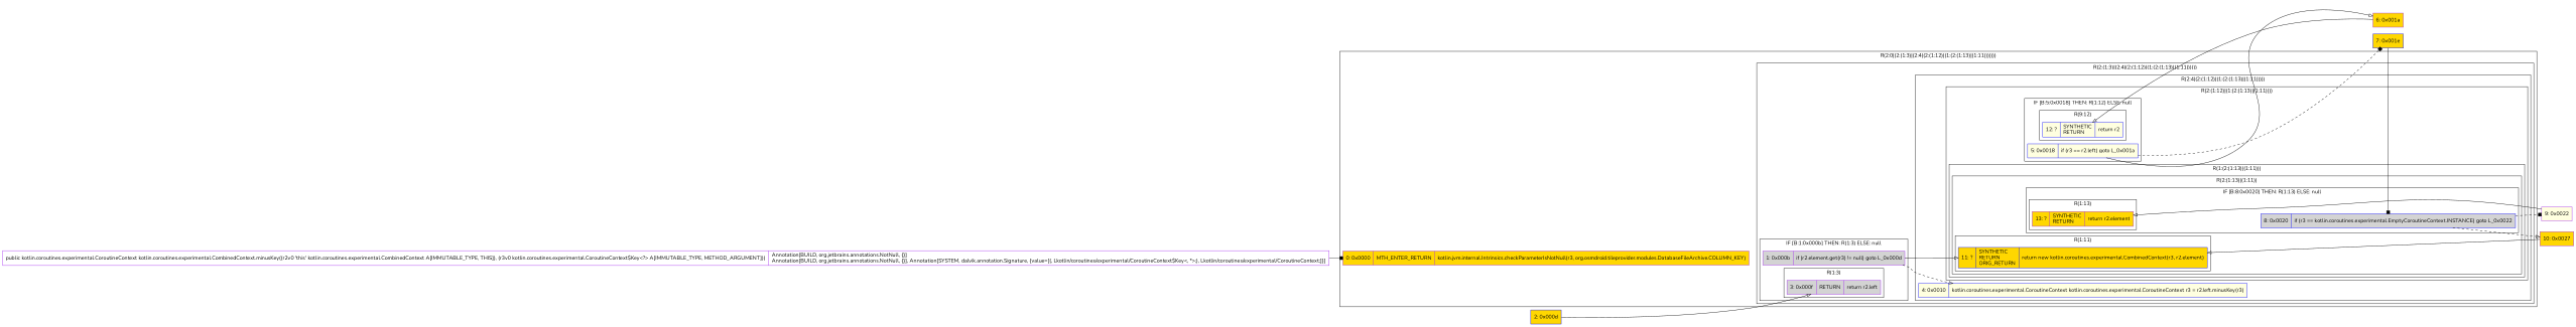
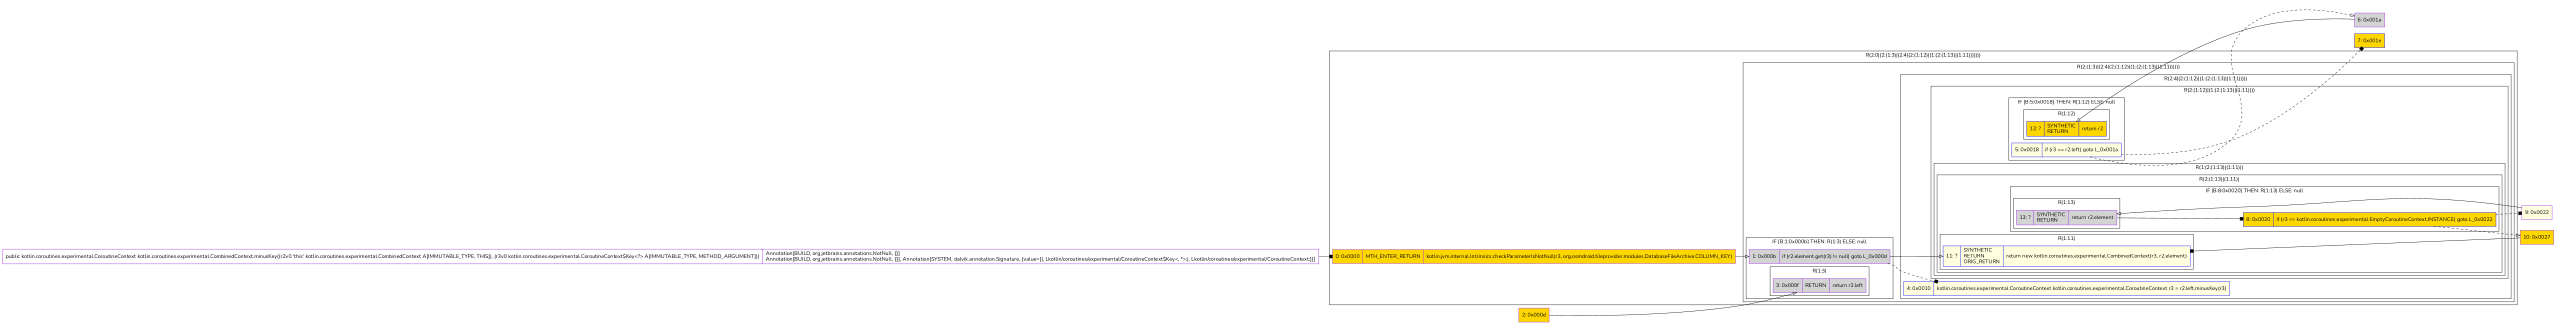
  digraph {
    fontname=Nunito
    rankdir=LR
    node [color=purple fillcolor=gold fontname=Nunito shape=record style=filled]
    edge [arrowhead=onormal fontname=Nunito]
    n1 [fillcolor=lightgrey label="{3\:\ 0x000f|RETURN\l|return r2.left\l}"]
    n2 [fillcolor=lightgrey label="{1\:\ 0x000b|if (r2.element.get(r3) != null) goto L_0x000d\l}"]
-   n3 [color=blue fillcolor=lightyellow label="{12\:\ ?|SYNTHETIC\lRETURN\l|return r2\l}"]
+   n3 [color=blue label="{12\:\ ?|SYNTHETIC\lRETURN\l|return r2\l}"]
    n4 [color=blue fillcolor=lightyellow label="{5\:\ 0x0018|if (r3 == r2.left) goto L_0x001a\l}"]
-   n5 [label="{13\:\ ?|SYNTHETIC\lRETURN\l|return r2.element\l}"]
-   n6 [color=blue fillcolor=lightgrey label="{8\:\ 0x0020|if (r3 == kotlin.coroutines.experimental.EmptyCoroutineContext.INSTANCE) goto L_0x0022\l}"]
-   n7 [color=blue label="{11\:\ ?|SYNTHETIC\lRETURN\lORIG_RETURN\l|return new kotlin.coroutines.experimental.CombinedContext(r3, r2.element)\l}"]
+   n5 [fillcolor=lightgrey label="{13\:\ ?|SYNTHETIC\lRETURN\l|return r2.element\l}"]
+   n6 [color=blue label="{8\:\ 0x0020|if (r3 == kotlin.coroutines.experimental.EmptyCoroutineContext.INSTANCE) goto L_0x0022\l}"]
+   n7 [color=blue fillcolor=lightyellow label="{11\:\ ?|SYNTHETIC\lRETURN\lORIG_RETURN\l|return new kotlin.coroutines.experimental.CombinedContext(r3, r2.element)\l}"]
    n8 [color=blue fillcolor=lightyellow label="{4\:\ 0x0010|kotlin.coroutines.experimental.CoroutineContext kotlin.coroutines.experimental.CoroutineContext r3 = r2.left.minusKey(r3)\l}"]
    n9 [label="{0\:\ 0x0000|MTH_ENTER_RETURN\l|kotlin.jvm.internal.Intrinsics.checkParameterIsNotNull(r3, org.osmdroid.tileprovider.modules.DatabaseFileArchive.COLUMN_KEY)\l}"]
-   n10 [label="{6\:\ 0x001a}"]
+   n10 [fillcolor=lightgrey label="{6\:\ 0x001a}"]
    n11 [color=blue label="{7\:\ 0x001e}"]
    n12 [fillcolor=lightyellow label="{9\:\ 0x0022}"]
    n13 [label="{10\:\ 0x0027}"]
-   n14 [color=blue label="{2\:\ 0x000d}"]
+   n14 [label="{2\:\ 0x000d}"]
    n15 [fillcolor=white label="{public kotlin.coroutines.experimental.CoroutineContext kotlin.coroutines.experimental.CombinedContext.minusKey((r2v0 'this' kotlin.coroutines.experimental.CombinedContext A[IMMUTABLE_TYPE, THIS]), (r3v0 kotlin.coroutines.experimental.CoroutineContext$Key\<?\> A[IMMUTABLE_TYPE, METHOD_ARGUMENT]))  | Annotation[BUILD, org.jetbrains.annotations.NotNull, \{\}]\lAnnotation[BUILD, org.jetbrains.annotations.NotNull, \{\}], Annotation[SYSTEM, dalvik.annotation.Signature, \{value=[(, Lkotlin\/coroutines\/experimental\/CoroutineContext$Key\<, *\>;), Lkotlin\/coroutines\/experimental\/CoroutineContext;]\}]\l}"]
    subgraph cluster_1 {
      label="R(2:0|(2:(1:3)|(2:4|(2:(1:12)|(1:(2:(1:13)|(1:11)))))))"
      n9
      subgraph cluster_2 {
        label="R(2:(1:3)|(2:4|(2:(1:12)|(1:(2:(1:13)|(1:11))))))"
        subgraph cluster_3 {
          label="IF [B:1:0x000b] THEN: R(1:3) ELSE: null"
          n2
          subgraph cluster_4 {
            label="R(1:3)"
            n1
          }
        }
        subgraph cluster_5 {
          label="R(2:4|(2:(1:12)|(1:(2:(1:13)|(1:11)))))"
          n8
          subgraph cluster_6 {
            label="R(2:(1:12)|(1:(2:(1:13)|(1:11))))"
            subgraph cluster_7 {
              label="IF [B:5:0x0018] THEN: R(1:12) ELSE: null"
              n4
              subgraph cluster_8 {
-               label="R(9:12)"
+               label="R(1:12)"
                n3
              }
            }
            subgraph cluster_9 {
              label="R(1:(2:(1:13)|(1:11)))"
              subgraph cluster_10 {
                label="R(2:(1:13)|(1:11))"
                subgraph cluster_11 {
                  label="IF [B:8:0x0020] THEN: R(1:13) ELSE: null"
                  n6
                  subgraph cluster_12 {
                    label="R(1:13)"
                    n5
                  }
                }
                subgraph cluster_13 {
                  label="R(1:11)"
                  n7
                }
              }
            }
          }
        }
      }
    }
    n2 -> n7
-   n2 -> n8 [style=dashed]
-   n4 -> n10
+   n2 -> n8 [arrowhead=box style=dashed]
+   n4 -> n10 [style=dashed]
    n4 -> n11 [arrowhead=box style=dashed]
    n6 -> n12 [arrowhead=box style=dashed]
    n6 -> n13 [style=dashed]
+   n9 -> n2
    n10 -> n3
-   n11 -> n6 [arrowhead=box]
+   n5 -> n6 [arrowhead=box]
    n12 -> n5
-   n13 -> n7
+   n13 -> n7 [arrowhead=box]
    n14 -> n1
    n15 -> n9 [arrowhead=box]
  }
